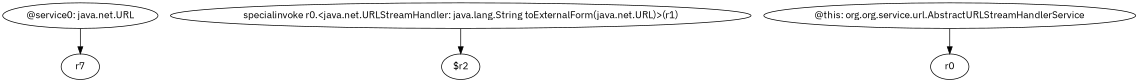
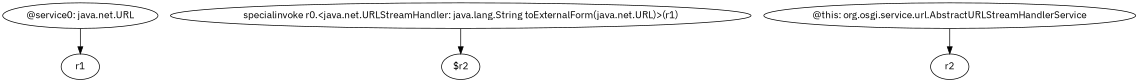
  digraph {
    fontname="IBM Plex Sans"
    node [fontname="IBM Plex Sans"]
    edge [fontname="IBM Plex Sans"]
    n1 [label="@service0: java.net.URL"]
-   n2 [label=r7]
+   n2 [label=r1]
    n3 [label="specialinvoke r0.<java.net.URLStreamHandler: java.lang.String toExternalForm(java.net.URL)>(r1)"]
    n4 [label="$r2"]
-   n5 [label="@this: org.org.service.url.AbstractURLStreamHandlerService"]
-   n6 [label=r0]
+   n5 [label="@this: org.osgi.service.url.AbstractURLStreamHandlerService"]
+   n6 [label=r2]
    n1 -> n2
    n3 -> n4
    n5 -> n6
  }
